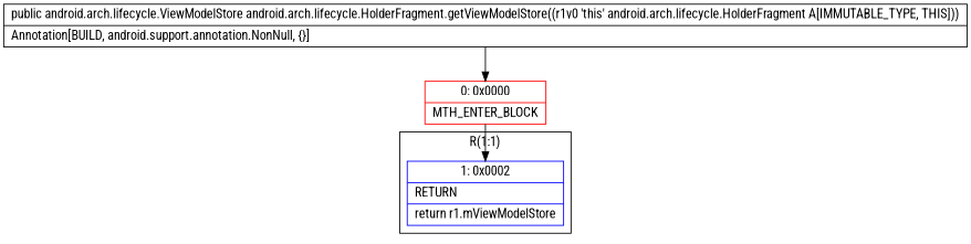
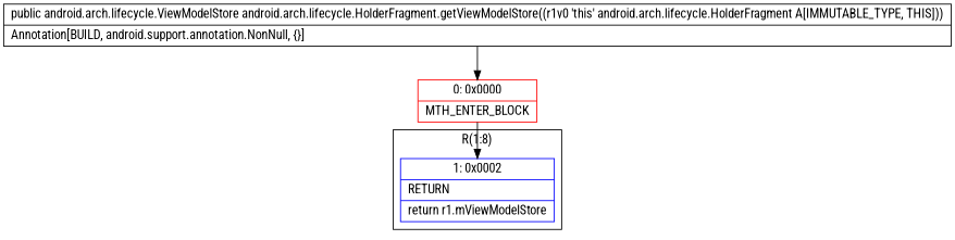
  digraph {
    fontname="Roboto Condensed"
    node [shape=record fontname="Roboto Condensed"]
    edge [fontname="Roboto Condensed"]
    n1 [color=blue label="{1\:\ 0x0002|RETURN\l|return r1.mViewModelStore\l}"]
    n2 [color=red label="{0\:\ 0x0000|MTH_ENTER_BLOCK\l}"]
    n3 [label="{public android.arch.lifecycle.ViewModelStore android.arch.lifecycle.HolderFragment.getViewModelStore((r1v0 'this' android.arch.lifecycle.HolderFragment A[IMMUTABLE_TYPE, THIS]))  | Annotation[BUILD, android.support.annotation.NonNull, \{\}]\l}"]
    subgraph cluster_1 {
-     label="R(1:1)"
+     label="R(1:8)"
      n1
    }
    n2 -> n1
    n3 -> n2
  }
